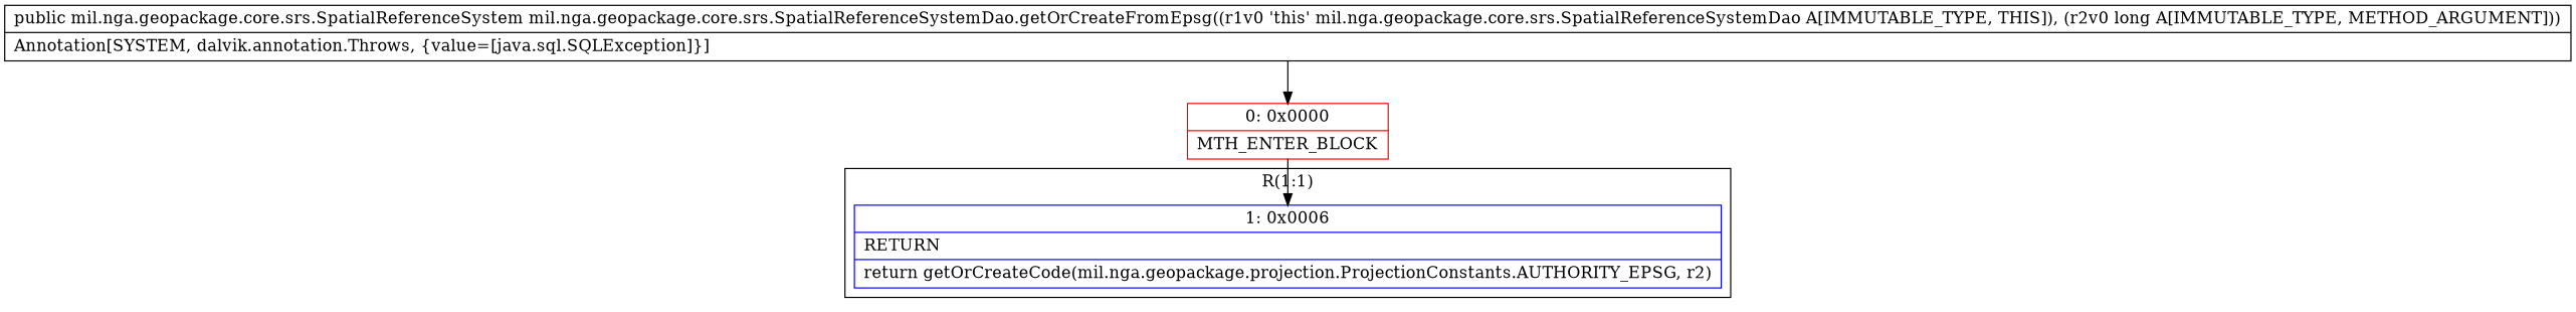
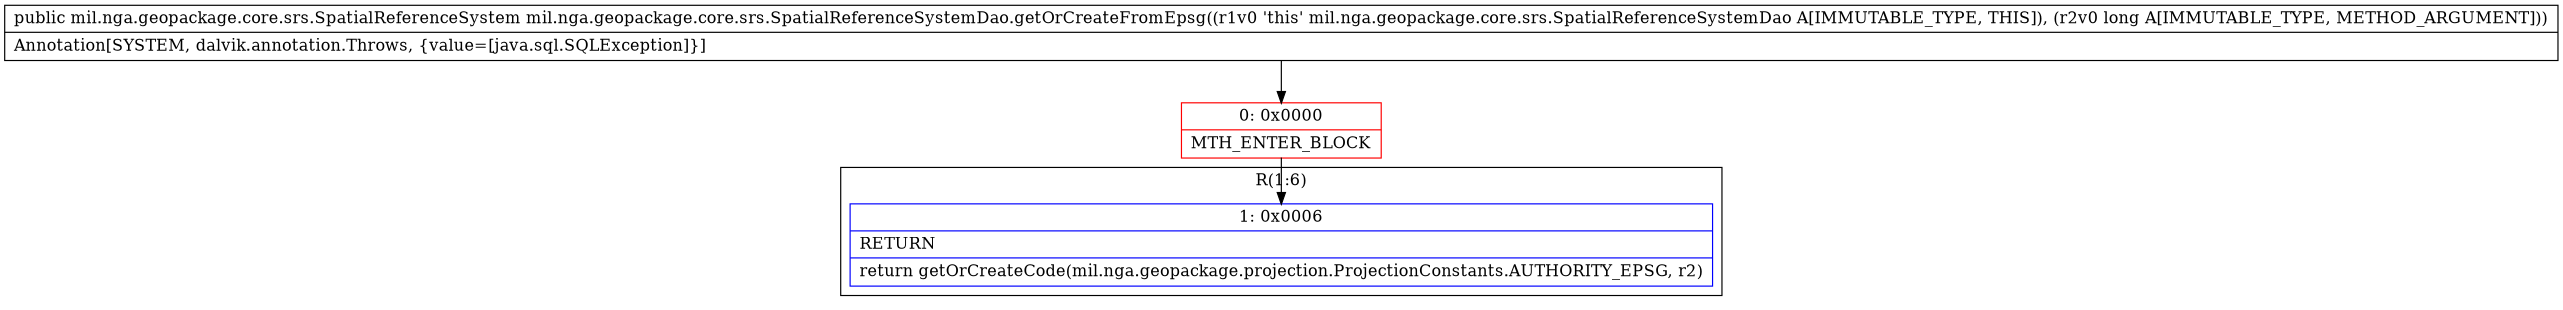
  digraph {
    node [shape=record]
    n1 [color=blue label="{1\:\ 0x0006|RETURN\l|return getOrCreateCode(mil.nga.geopackage.projection.ProjectionConstants.AUTHORITY_EPSG, r2)\l}"]
    n2 [color=red label="{0\:\ 0x0000|MTH_ENTER_BLOCK\l}"]
    n3 [label="{public mil.nga.geopackage.core.srs.SpatialReferenceSystem mil.nga.geopackage.core.srs.SpatialReferenceSystemDao.getOrCreateFromEpsg((r1v0 'this' mil.nga.geopackage.core.srs.SpatialReferenceSystemDao A[IMMUTABLE_TYPE, THIS]), (r2v0 long A[IMMUTABLE_TYPE, METHOD_ARGUMENT]))  | Annotation[SYSTEM, dalvik.annotation.Throws, \{value=[java.sql.SQLException]\}]\l}"]
    subgraph cluster_1 {
-     label="R(1:1)"
+     label="R(1:6)"
      n1
    }
    n2 -> n1
    n3 -> n2
  }
